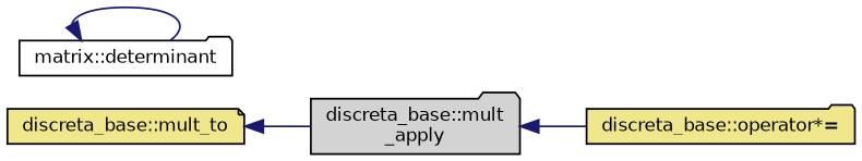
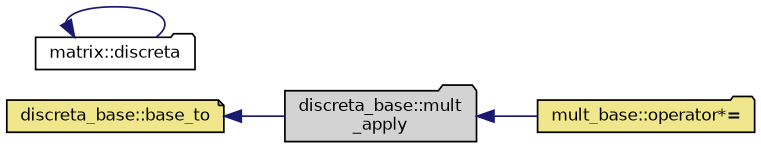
  digraph {
    rankdir=LR
    node [color=black fillcolor=khaki fontname=Helvetica fontsize=10 shape=folder style=filled]
    edge [color=midnightblue dir=back fontname=Helvetica fontsize=10 labelfontname=Helvetica labelfontsize=10 style=solid]
-   n1 [fontcolor=black height=0.2 label="discreta_base::mult_to" shape=note width=0.4]
+   n1 [fontcolor=black height=0.2 label="discreta_base::base_to" shape=note width=0.4]
    n2 [fillcolor=lightgrey height=0.2 label="discreta_base::mult\l_apply" width=0.4]
-   n3 [height=0.2 label="discreta_base::operator*=" width=0.4]
-   n4 [fillcolor=white height=0.2 label="matrix::determinant" width=0.4]
+   n3 [height=0.2 label="mult_base::operator*=" width=0.4]
+   n4 [fillcolor=white height=0.2 label="matrix::discreta" width=0.4]
    n1 -> n2
    n2 -> n3
    n4 -> n4
  }
